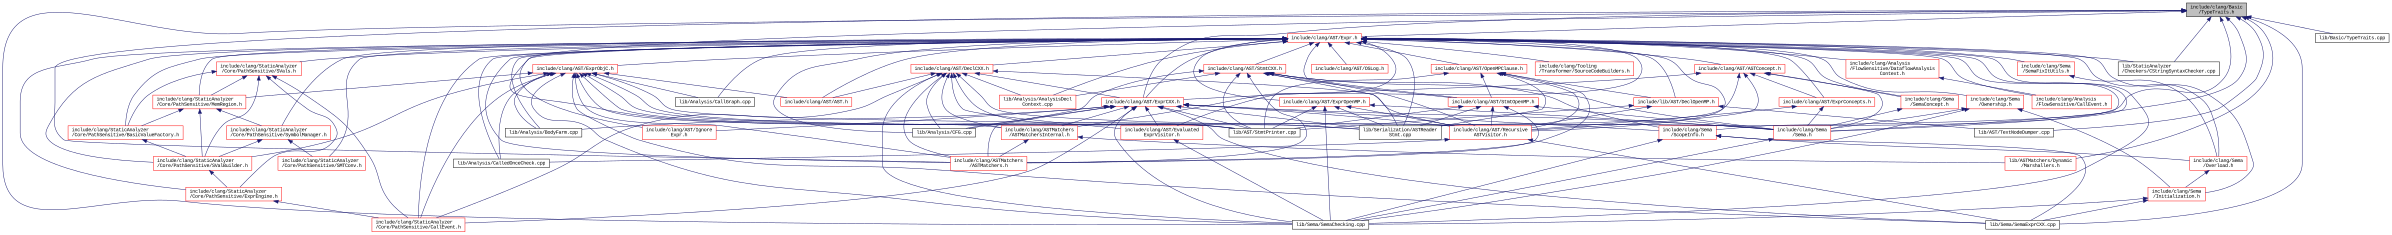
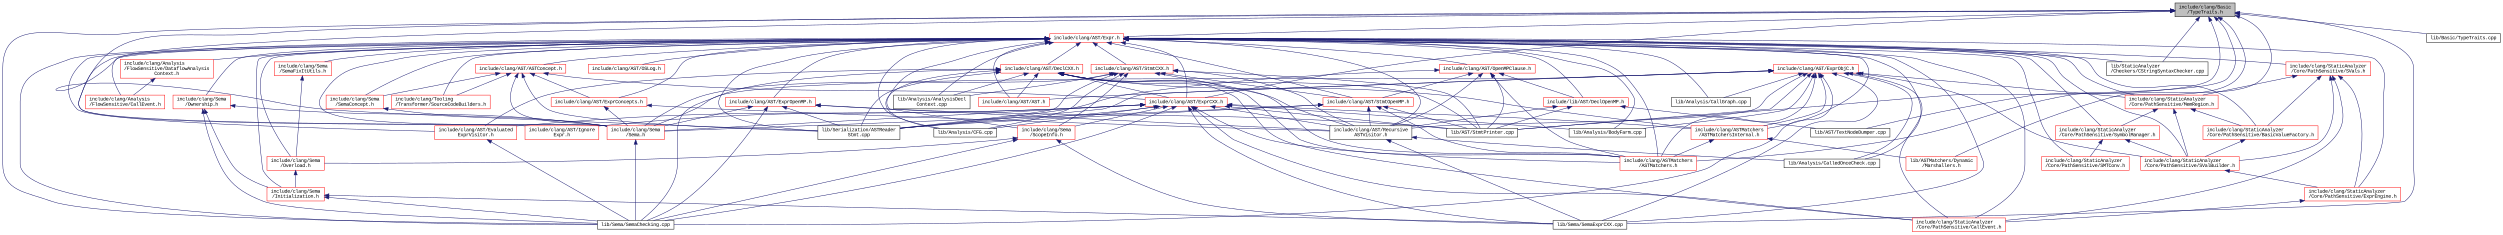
  digraph {
    fontname="Liberation Mono"
    node [color=red fontname="Liberation Mono" fontsize=10 shape=record]
    edge [color=midnightblue dir=back fontname="Liberation Mono" fontsize=10 labelfontname=Helvetica labelfontsize=10 style=solid]
    n1 [color=black fillcolor=grey75 fontcolor=black height=0.2 label="include/clang/Basic\l/TypeTraits.h" style=filled width=0.4]
    n2 [height=0.2 label="include/clang/AST/Expr.h" width=0.4]
    n3 [color=black height=0.2 label="lib/Sema/SemaExprCXX.cpp" width=0.4]
    n4 [height=0.2 label="include/clang/Sema\l/Sema.h" width=0.4]
    n5 [color=black height=0.2 label="lib/Sema/SemaChecking.cpp" width=0.4]
    n6 [height=0.2 label="include/clang/AST/ExprCXX.h" width=0.4]
    n7 [height=0.2 label="include/clang/ASTMatchers\l/ASTMatchers.h" width=0.4]
    n8 [height=0.2 label="lib/ASTMatchers/Dynamic\l/Marshallers.h" width=0.4]
    n9 [color=black height=0.2 label="lib/AST/StmtPrinter.cpp" width=0.4]
    n10 [color=black height=0.2 label="lib/Serialization/ASTReader\lStmt.cpp" width=0.4]
    n11 [color=black height=0.2 label="lib/AST/TextNodeDumper.cpp" width=0.4]
    n12 [color=black height=0.2 label="lib/StaticAnalyzer\l/Checkers/CStringSyntaxChecker.cpp" width=0.4]
    n13 [color=black height=0.2 label="lib/Basic/TypeTraits.cpp" width=0.4]
    n14 [height=0.2 label="include/clang/Analysis\l/FlowSensitive/DataflowAnalysis\lContext.h" width=0.4]
    n15 [height=0.2 label="include/clang/Analysis\l/FlowSensitive/CallEvent.h" width=0.4]
    n16 [height=0.2 label="include/clang/AST/AST.h" width=0.4]
    n17 [height=0.2 label="include/clang/AST/ASTConcept.h" width=0.4]
    n18 [height=0.2 label="include/clang/AST/ExprConcepts.h" width=0.4]
-   n19 [height=0.2 label="include/clang/AST/Recursive\lASTVisitor.h" width=0.4]
+   n19 [color=black height=0.2 label="include/clang/AST/Recursive\lASTVisitor.h" width=0.4]
    n20 [color=black height=0.2 label="lib/Analysis/CalledOnceCheck.cpp" width=0.4]
    n21 [height=0.2 label="include/clang/AST/Evaluated\lExprVisitor.h" width=0.4]
    n22 [height=0.2 label="include/clang/AST/Ignore\lExpr.h" width=0.4]
    n23 [height=0.2 label="include/clang/ASTMatchers\l/ASTMatchersInternal.h" width=0.4]
    n24 [height=0.2 label="include/clang/Sema\l/ScopeInfo.h" width=0.4]
    n25 [height=0.2 label="include/clang/StaticAnalyzer\l/Core/PathSensitive/CallEvent.h" width=0.4]
    n26 [color=black height=0.2 label="lib/Analysis/BodyFarm.cpp" width=0.4]
    n27 [color=black height=0.2 label="lib/Analysis/CFG.cpp" width=0.4]
    n28 [height=0.2 label="include/clang/Sema\l/SemaConcept.h" width=0.4]
    n29 [height=0.2 label="include/clang/AST/DeclCXX.h" width=0.4]
    n30 [height=0.2 label="include/clang/Sema\l/Overload.h" width=0.4]
    n31 [height=0.2 label="include/clang/Sema\l/Initialization.h" width=0.4]
-   n32 [height=0.2 label="lib/Analysis/AnalysisDecl\lContext.cpp" width=0.4]
+   n32 [color=black height=0.2 label="lib/Analysis/AnalysisDecl\lContext.cpp" width=0.4]
    n33 [height=0.2 label="include/lib/AST/DeclOpenMP.h" width=0.4]
    n34 [height=0.2 label="include/clang/AST/ExprObjC.h" width=0.4]
    n35 [height=0.2 label="include/clang/StaticAnalyzer\l/Core/PathSensitive/MemRegion.h" width=0.4]
    n36 [height=0.2 label="include/clang/StaticAnalyzer\l/Core/PathSensitive/BasicValueFactory.h" width=0.4]
    n37 [height=0.2 label="include/clang/StaticAnalyzer\l/Core/PathSensitive/SValBuilder.h" width=0.4]
    n38 [height=0.2 label="include/clang/StaticAnalyzer\l/Core/PathSensitive/ExprEngine.h" width=0.4]
    n39 [height=0.2 label="include/clang/StaticAnalyzer\l/Core/PathSensitive/SymbolManager.h" width=0.4]
    n40 [height=0.2 label="include/clang/StaticAnalyzer\l/Core/PathSensitive/SMTConv.h" width=0.4]
    n41 [color=black height=0.2 label="lib/Analysis/CallGraph.cpp" width=0.4]
    n42 [height=0.2 label="include/clang/AST/ExprOpenMP.h" width=0.4]
    n43 [height=0.2 label="include/clang/AST/OpenMPClause.h" width=0.4]
    n44 [height=0.2 label="include/clang/AST/StmtOpenMP.h" width=0.4]
    n45 [height=0.2 label="include/clang/AST/OSLog.h" width=0.4]
    n46 [height=0.2 label="include/clang/AST/StmtCXX.h" width=0.4]
    n47 [height=0.2 label="include/clang/Sema\l/Ownership.h" width=0.4]
    n48 [height=0.2 label="include/clang/Sema\l/SemaFixItUtils.h" width=0.4]
    n49 [height=0.2 label="include/clang/StaticAnalyzer\l/Core/PathSensitive/SVals.h" width=0.4]
    n50 [height=0.2 label="include/clang/Tooling\l/Transformer/SourceCodeBuilders.h" width=0.4]
    n1 -> n2
    n1 -> n3
    n1 -> n4
    n1 -> n5
    n1 -> n6
    n1 -> n7
    n1 -> n8
    n1 -> n9
    n1 -> n10
    n1 -> n11
    n1 -> n12
    n1 -> n13
    n2 -> n4
    n2 -> n5
    n2 -> n6
    n2 -> n7
    n2 -> n10
    n2 -> n12
    n2 -> n14
    n2 -> n15
    n2 -> n16
    n2 -> n17
    n2 -> n18
    n2 -> n19
    n2 -> n20
    n2 -> n21
    n2 -> n22
    n2 -> n23
    n2 -> n24
    n2 -> n25
    n2 -> n26
    n2 -> n27
    n2 -> n28
    n2 -> n29
    n2 -> n30
    n2 -> n31
    n2 -> n32
    n2 -> n33
-   n2 -> n34
+   n2 -> n3
    n2 -> n35
    n2 -> n36
    n2 -> n37
    n2 -> n38
    n2 -> n39
    n2 -> n40
    n2 -> n41
    n2 -> n42
    n2 -> n43
    n2 -> n44
    n2 -> n45
    n2 -> n46
    n2 -> n47
    n2 -> n48
    n2 -> n49
    n2 -> n50
    n4 -> n5
    n6 -> n3
    n6 -> n4
    n6 -> n5
    n6 -> n7
    n6 -> n9
    n6 -> n10
    n6 -> n19
    n6 -> n21
    n6 -> n22
    n6 -> n23
    n6 -> n24
    n6 -> n25
    n6 -> n26
    n6 -> n27
    n14 -> n15
    n17 -> n4
    n17 -> n6
    n17 -> n10
    n17 -> n18
-   n17 -> n19
+   n17 -> n50
    n17 -> n28
    n18 -> n4
    n18 -> n19
    n19 -> n3
    n19 -> n20
    n21 -> n5
    n23 -> n7
    n23 -> n8
    n24 -> n3
    n24 -> n5
    n24 -> n30
    n28 -> n4
    n29 -> n5
    n29 -> n6
    n29 -> n7
    n29 -> n9
    n29 -> n10
    n29 -> n16
    n29 -> n19
    n29 -> n21
    n29 -> n23
    n29 -> n25
    n29 -> n27
    n29 -> n32
    n30 -> n31
    n31 -> n3
    n31 -> n5
    n33 -> n9
    n33 -> n11
    n33 -> n19
    n34 -> n3
    n34 -> n4
    n34 -> n5
    n34 -> n7
    n34 -> n9
    n34 -> n10
    n34 -> n16
    n34 -> n19
    n34 -> n20
    n34 -> n23
    n34 -> n25
    n34 -> n26
    n34 -> n35
    n34 -> n37
    n34 -> n41
    n35 -> n36
    n35 -> n37
    n35 -> n39
    n36 -> n37
    n37 -> n38
    n38 -> n25
    n39 -> n37
    n39 -> n40
    n42 -> n4
    n42 -> n5
    n42 -> n9
    n42 -> n10
    n42 -> n19
    n43 -> n7
    n43 -> n9
    n43 -> n10
    n43 -> n19
    n43 -> n33
    n43 -> n44
    n44 -> n4
    n44 -> n7
    n44 -> n9
    n44 -> n10
    n44 -> n19
    n46 -> n4
    n46 -> n7
    n46 -> n9
    n46 -> n10
    n46 -> n19
    n46 -> n24
    n46 -> n27
    n46 -> n32
    n46 -> n44
    n47 -> n4
    n47 -> n5
    n47 -> n31
    n48 -> n30
    n49 -> n25
    n49 -> n35
    n49 -> n36
    n49 -> n37
    n49 -> n38
  }
